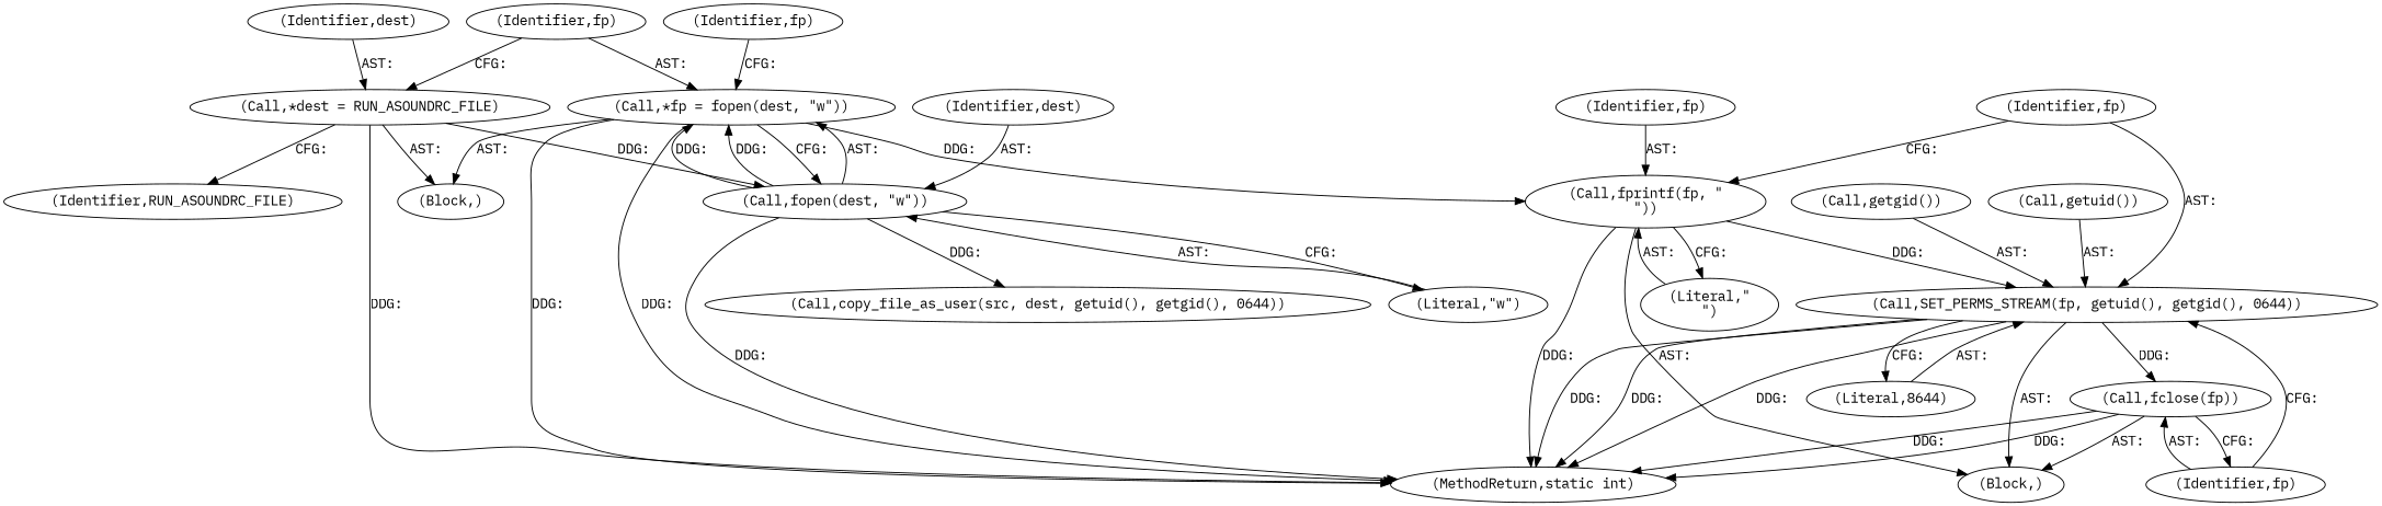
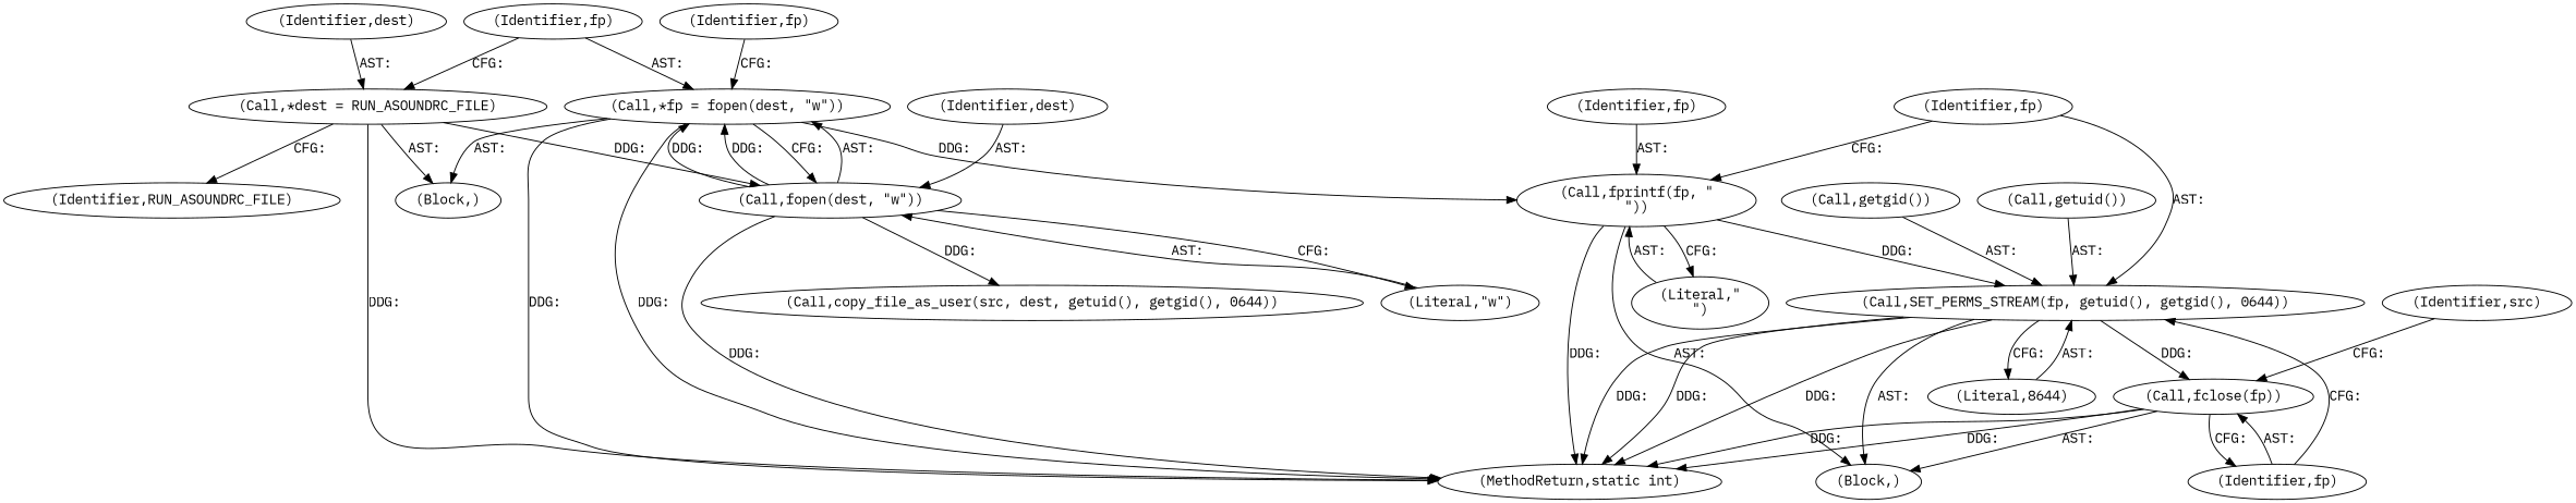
  digraph {
    fontname="IBM Plex Mono"
    node [fontname="IBM Plex Mono"]
    edge [fontname="IBM Plex Mono"]
    n1 [label="(Call,fprintf(fp, \"\n\"))"]
    n2 [label="(Call,SET_PERMS_STREAM(fp, getuid(), getgid(), 0644))"]
    n3 [label="(Block,)"]
    n4 [label="(MethodReturn,static int)"]
    n5 [label="(Literal,\"\n\")"]
    n6 [label="(Call,fclose(fp))"]
    n7 [label="(Literal,8644)"]
    n8 [label="(Call,*fp = fopen(dest, \"w\"))"]
    n9 [label="(Call,fopen(dest, \"w\"))"]
    n10 [label="(Block,)"]
    n11 [label="(Literal,\"w\")"]
    n12 [label="(Call,copy_file_as_user(src, dest, getuid(), getgid(), 0644))"]
    n13 [label="(Call,*dest = RUN_ASOUNDRC_FILE)"]
    n14 [label="(Identifier,RUN_ASOUNDRC_FILE)"]
    n15 [label="(Identifier,fp)"]
    n16 [label="(Identifier,dest)"]
    n17 [label="(Identifier,fp)"]
    n18 [label="(Identifier,dest)"]
+   n19 [label="(Identifier,src)"]
    n20 [label="(Call,getgid())"]
    n21 [label="(Call,getuid())"]
    n22 [label="(Identifier,fp)"]
    n23 [label="(Identifier,fp)"]
    n24 [label="(Identifier,fp)"]
    n1 -> n2 [label="DDG: "]
    n1 -> n3 [label="AST: "]
    n1 -> n4 [label="DDG: "]
    n1 -> n5 [label="CFG: "]
    n2 -> n3 [label="AST: "]
    n2 -> n4 [label="DDG: "]
    n2 -> n4 [label="DDG: "]
    n2 -> n4 [label="DDG: "]
    n2 -> n6 [label="DDG: "]
    n2 -> n7 [label="CFG: "]
    n5 -> n1 [label="AST: "]
    n6 -> n3 [label="AST: "]
    n6 -> n4 [label="DDG: "]
    n6 -> n4 [label="DDG: "]
    n6 -> n15 [label="CFG: "]
    n7 -> n2 [label="AST: "]
    n8 -> n1 [label="DDG: "]
    n8 -> n4 [label="DDG: "]
    n8 -> n4 [label="DDG: "]
    n8 -> n9 [label="CFG: "]
    n8 -> n10 [label="AST: "]
    n9 -> n4 [label="DDG: "]
    n9 -> n8 [label="AST: "]
    n9 -> n8 [label="DDG: "]
    n9 -> n8 [label="DDG: "]
    n9 -> n11 [label="CFG: "]
    n9 -> n12 [label="DDG: "]
    n11 -> n9 [label="AST: "]
    n13 -> n4 [label="DDG: "]
    n13 -> n9 [label="DDG: "]
    n13 -> n10 [label="AST: "]
    n13 -> n14 [label="CFG: "]
    n15 -> n2 [label="CFG: "]
    n15 -> n6 [label="AST: "]
    n16 -> n13 [label="AST: "]
    n17 -> n8 [label="AST: "]
    n17 -> n13 [label="CFG: "]
    n18 -> n9 [label="AST: "]
+   n19 -> n6 [label="CFG: "]
    n20 -> n2 [label="AST: "]
    n21 -> n2 [label="AST: "]
    n22 -> n1 [label="CFG: "]
    n22 -> n2 [label="AST: "]
    n23 -> n8 [label="CFG: "]
    n24 -> n1 [label="AST: "]
  }
